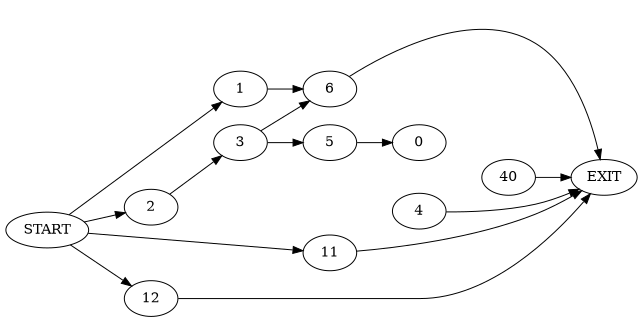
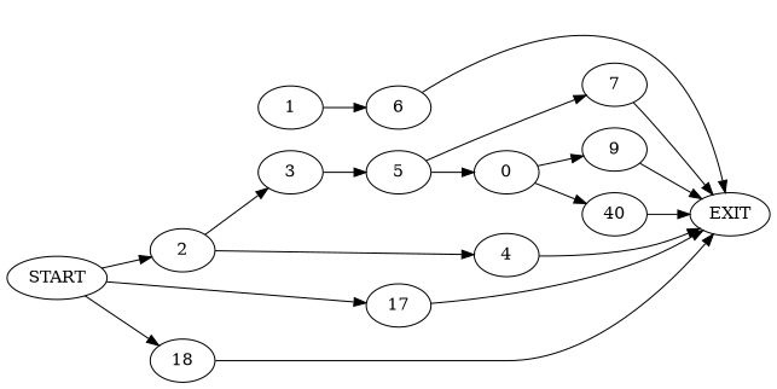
  digraph {
    rankdir=LR
    n1 [label=START]
    1
    2
-   11
-   12
+   11 [label=17]
+   12 [label=18]
    6
    3
    4
    n9 [label=EXIT]
    5
+   7
    n12 [label=0]
+   9
    n14 [label=40]
-   n1 -> 1
    n1 -> 2
    n1 -> 11
    n1 -> 12
    1 -> 6
    2 -> 3
+   2 -> 4
    11 -> n9
    12 -> n9
    6 -> n9
-   3 -> 6
    3 -> 5
    4 -> n9
+   5 -> 7
    5 -> n12
+   7 -> n9
+   n12 -> 9
+   n12 -> n14
+   9 -> n9
    n14 -> n9
  }
